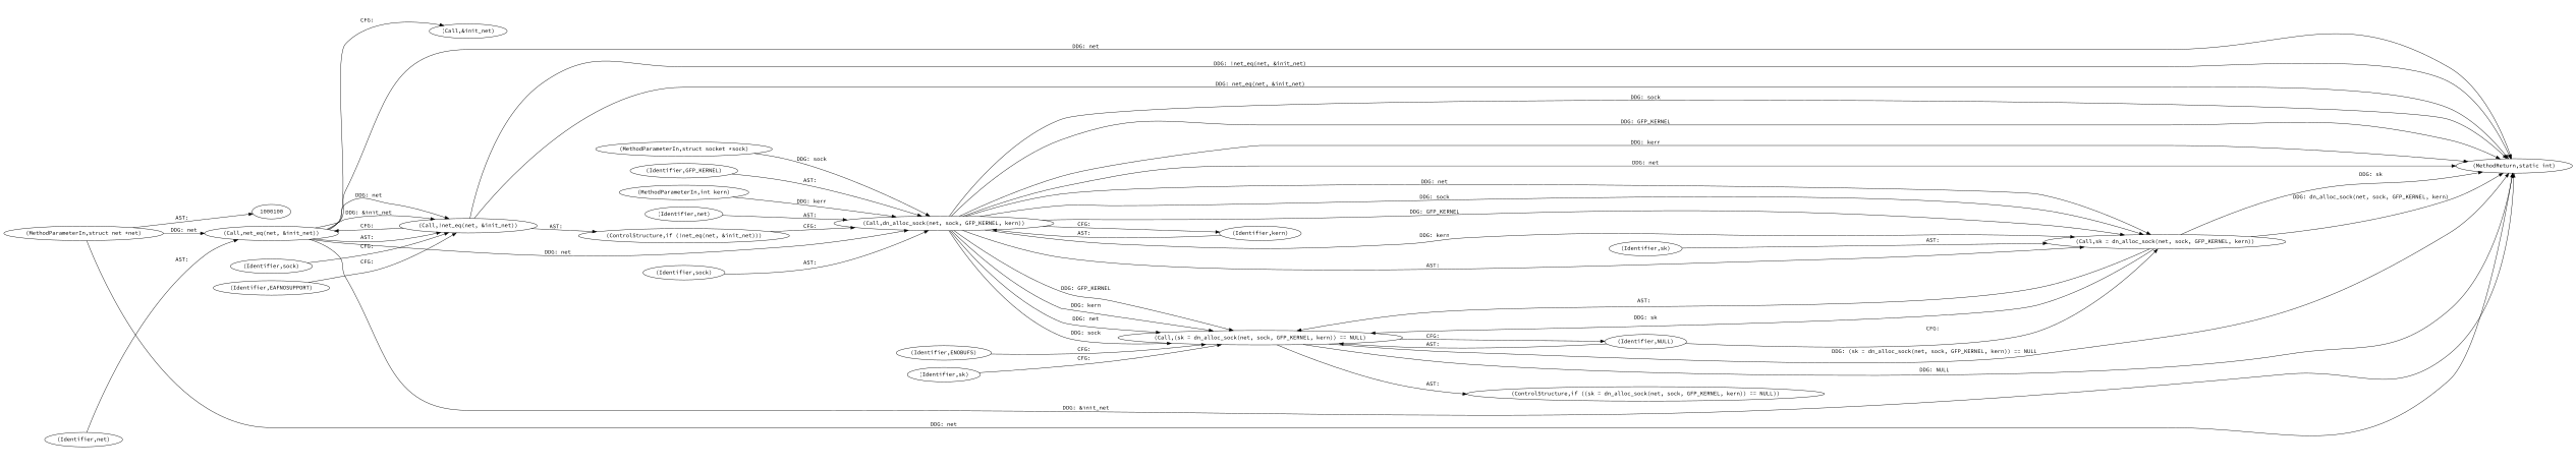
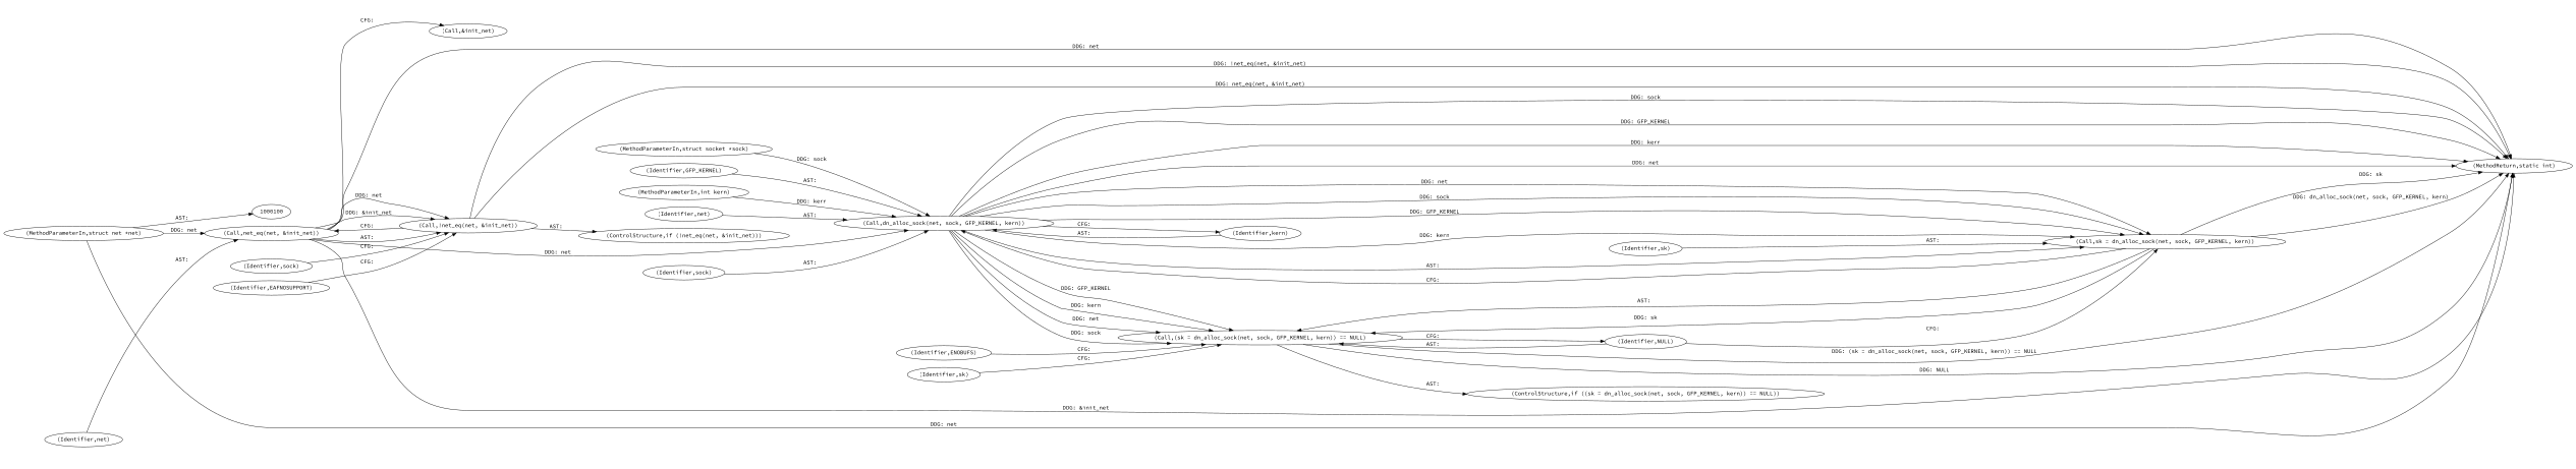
  digraph {
    fontname="Source Code Pro"
    rankdir=LR
    node [fontname="Source Code Pro"]
    edge [fontname="Source Code Pro"]
    n1 [label="(MethodParameterIn,struct net *net)"]
    n2 [label="(Call,net_eq(net, &init_net))"]
    n3 [label="(MethodReturn,static int)"]
    1000100
    n5 [label="(Call,dn_alloc_sock(net, sock, GFP_KERNEL, kern))"]
    n6 [label="(Call,!net_eq(net, &init_net))"]
    n7 [label="(Call,&init_net)"]
    n8 [label="(Call,(sk = dn_alloc_sock(net, sock, GFP_KERNEL, kern)) == NULL)"]
    n9 [label="(Call,sk = dn_alloc_sock(net, sock, GFP_KERNEL, kern))"]
    n10 [label="(Identifier,kern)"]
    n11 [label="(ControlStructure,if (!net_eq(net, &init_net)))"]
    n12 [label="(Identifier,NULL)"]
    n13 [label="(ControlStructure,if ((sk = dn_alloc_sock(net, sock, GFP_KERNEL, kern)) == NULL))"]
    n14 [label="(Identifier,sk)"]
    n15 [label="(Identifier,net)"]
    n16 [label="(Identifier,ENOBUFS)"]
    n17 [label="(Identifier,sk)"]
    n18 [label="(Identifier,sock)"]
    n19 [label="(Identifier,EAFNOSUPPORT)"]
    n20 [label="(Identifier,net)"]
    n21 [label="(Identifier,sock)"]
    n22 [label="(MethodParameterIn,struct socket *sock)"]
    n23 [label="(Identifier,GFP_KERNEL)"]
    n24 [label="(MethodParameterIn,int kern)"]
    n1 -> n2 [label="DDG: net"]
    n1 -> n3 [label="DDG: net"]
    n1 -> 1000100 [label="AST: "]
    n2 -> n3 [label="DDG: net"]
    n2 -> n3 [label="DDG: &init_net"]
    n2 -> n5 [label="DDG: net"]
    n2 -> n6 [label="AST: "]
    n2 -> n6 [label="DDG: net"]
    n2 -> n6 [label="DDG: &init_net"]
    n2 -> n7 [label="CFG: "]
    n5 -> n3 [label="DDG: net"]
    n5 -> n3 [label="DDG: sock"]
    n5 -> n3 [label="DDG: GFP_KERNEL"]
    n5 -> n3 [label="DDG: kern"]
    n5 -> n8 [label="DDG: net"]
    n5 -> n8 [label="DDG: sock"]
    n5 -> n8 [label="DDG: GFP_KERNEL"]
    n5 -> n8 [label="DDG: kern"]
    n5 -> n9 [label="AST: "]
    n5 -> n9 [label="DDG: net"]
    n5 -> n9 [label="DDG: sock"]
    n5 -> n9 [label="DDG: GFP_KERNEL"]
    n5 -> n9 [label="DDG: kern"]
    n5 -> n10 [label="CFG: "]
    n6 -> n2 [label="CFG: "]
    n6 -> n3 [label="DDG: !net_eq(net, &init_net)"]
    n6 -> n3 [label="DDG: net_eq(net, &init_net)"]
    n6 -> n11 [label="AST: "]
    n8 -> n3 [label="DDG: (sk = dn_alloc_sock(net, sock, GFP_KERNEL, kern)) == NULL"]
    n8 -> n3 [label="DDG: NULL"]
    n8 -> n12 [label="CFG: "]
    n8 -> n13 [label="AST: "]
    n9 -> n3 [label="DDG: dn_alloc_sock(net, sock, GFP_KERNEL, kern)"]
    n9 -> n3 [label="DDG: sk"]
-   n11 -> n5 [label="CFG: "]
+   n9 -> n5 [label="CFG: "]
    n9 -> n8 [label="AST: "]
    n9 -> n8 [label="DDG: sk"]
    n10 -> n5 [label="AST: "]
    n12 -> n8 [label="AST: "]
    n12 -> n9 [label="CFG: "]
    n14 -> n9 [label="AST: "]
    n15 -> n5 [label="AST: "]
    n16 -> n8 [label="CFG: "]
    n17 -> n8 [label="CFG: "]
    n18 -> n6 [label="CFG: "]
    n19 -> n6 [label="CFG: "]
    n20 -> n2 [label="AST: "]
    n21 -> n5 [label="AST: "]
    n22 -> n5 [label="DDG: sock"]
    n23 -> n5 [label="AST: "]
    n24 -> n5 [label="DDG: kern"]
  }
